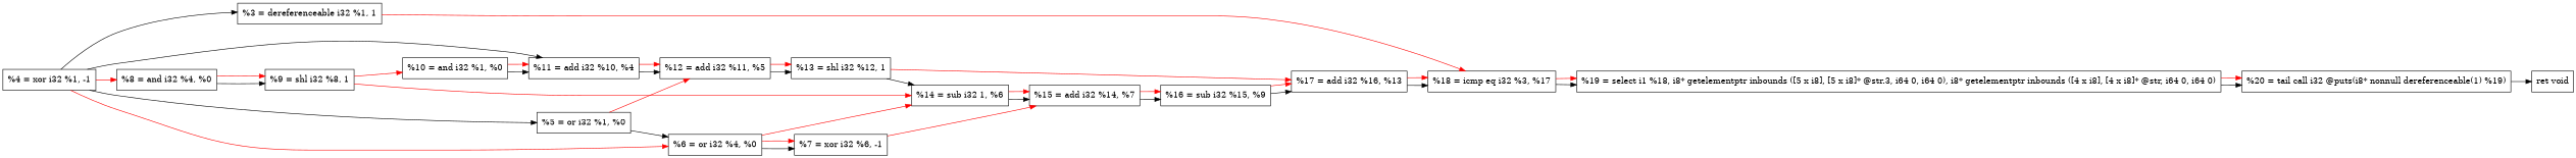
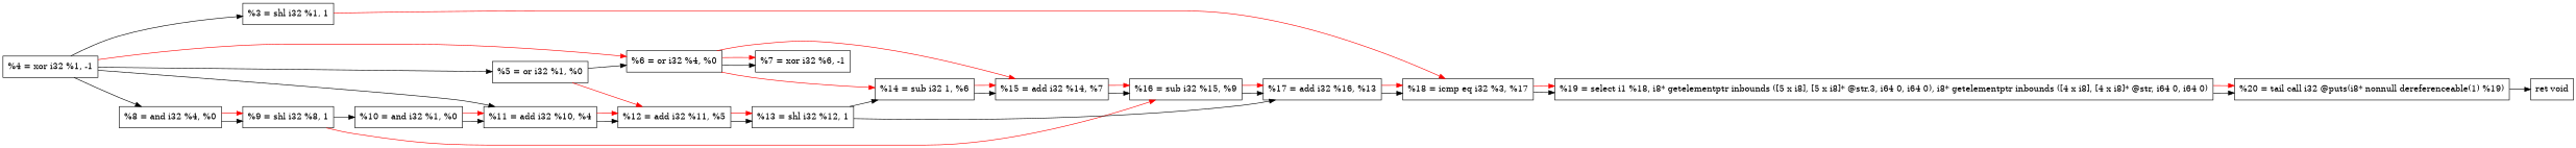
  digraph {
    rankdir=LR
    node [shape=record]
    edge [color=red]
-   n1 [label="%3 = dereferenceable i32 %1, 1"]
+   n1 [label="  %3 = shl i32 %1, 1"]
    n2 [label="  %18 = icmp eq i32 %3, %17"]
    n3 [label="  %4 = xor i32 %1, -1"]
    n4 [label="  %5 = or i32 %1, %0"]
    n5 [label="  %6 = or i32 %4, %0"]
    n6 [label="  %8 = and i32 %4, %0"]
    n7 [label="  %11 = add i32 %10, %4"]
    n8 [label="  %19 = select i1 %18, i8* getelementptr inbounds ([5 x i8], [5 x i8]* @str.3, i64 0, i64 0), i8* getelementptr inbounds ([4 x i8], [4 x i8]* @str, i64 0, i64 0)"]
    n9 [label="  %12 = add i32 %11, %5"]
    n10 [label="  %7 = xor i32 %6, -1"]
    n11 [label="  %14 = sub i32 1, %6"]
    n12 [label="  %9 = shl i32 %8, 1"]
    n13 [label="  %13 = shl i32 %12, 1"]
    n14 [label="  %15 = add i32 %14, %7"]
    n15 [label="  %16 = sub i32 %15, %9"]
    n16 [label="  %10 = and i32 %1, %0"]
    n17 [label="  %17 = add i32 %16, %13"]
    n18 [label="  %20 = tail call i32 @puts(i8* nonnull dereferenceable(1) %19)"]
    n19 [label="  ret void"]
    n1 -> n2
    n2 -> n8 [color=""]
    n2 -> n8
    n3 -> n1 [color=""]
    n3 -> n4 [color=""]
    n3 -> n5
-   n3 -> n6
+   n3 -> n6 [color=black]
    n3 -> n7 [color=black]
    n4 -> n5 [color=""]
    n4 -> n9
    n5 -> n10 [color=""]
    n5 -> n10
    n5 -> n11
    n6 -> n12 [color=""]
    n6 -> n12
    n7 -> n9 [color=""]
    n7 -> n9
    n8 -> n18 [color=""]
    n8 -> n18
    n9 -> n13 [color=""]
    n9 -> n13
-   n10 -> n14
+   n5 -> n14
    n11 -> n14 [color=""]
    n11 -> n14
-   n12 -> n11
-   n12 -> n16
+   n12 -> n15
+   n12 -> n16 [color=""]
    n13 -> n11 [color=""]
-   n13 -> n17
+   n13 -> n17 [color=black]
    n14 -> n15 [color=""]
    n14 -> n15
    n15 -> n17 [color=""]
    n15 -> n17
    n16 -> n7 [color=""]
    n16 -> n7
    n17 -> n2 [color=""]
    n17 -> n2
    n18 -> n19 [color=""]
  }
